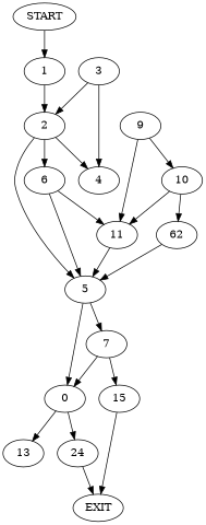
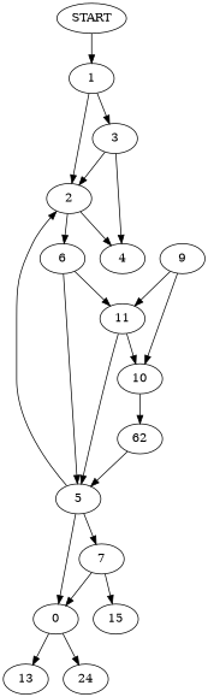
  digraph {
    n1 [label=START]
    1
    2
    3
-   n5 [label=EXIT]
    5
    6
    4
    7
    n10 [label=0]
    11
    15
    13
    n14 [label=24]
    9
    10
    n17 [label=62]
    n1 -> 1
    1 -> 2
-   2 -> 5
+   1 -> 3
+   5 -> 2
    2 -> 6
    2 -> 4
    3 -> 2
    3 -> 4
    5 -> 7
    5 -> n10
    6 -> 5
    6 -> 11
    7 -> n10
    7 -> 15
    n10 -> 13
    n10 -> n14
    11 -> 5
-   15 -> n5
-   n14 -> n5
    9 -> 11
    9 -> 10
-   10 -> 11
+   11 -> 10
    10 -> n17
    n17 -> 5
  }
